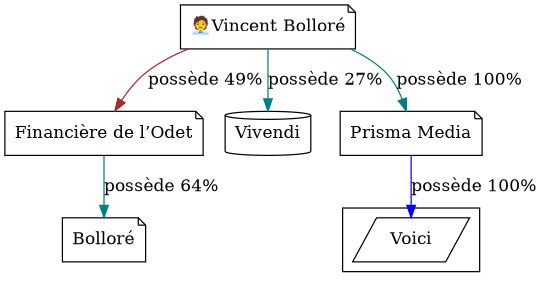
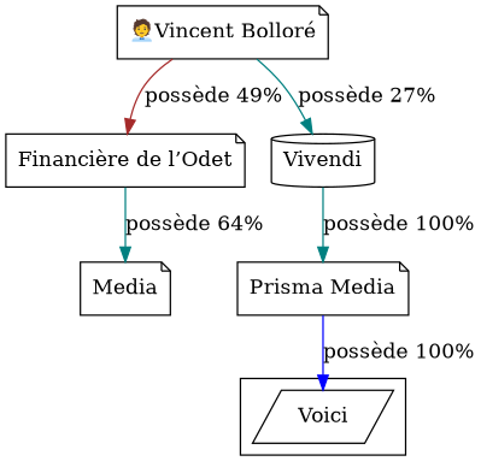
  digraph {
    rankdir=TB
    node [shape=note]
    edge [color=teal]
    n1 [label="🧑‍💼Vincent Bolloré"]
    n2 [label=Voici shape=parallelogram]
    n3 [label="Financière de l’Odet"]
    n4 [label=Vivendi shape=cylinder]
-   n5 [label="Bolloré"]
+   n5 [label=Media]
    n6 [label="Prisma Media"]
    subgraph sub_1 {
      n1
    }
    subgraph cluster_2 {
      n2
    }
    n1 -> n3 [color=brown label="possède 49%"]
    n1 -> n4 [label="possède 27%"]
    n3 -> n5 [label="possède 64%"]
-   n1 -> n6 [label="possède 100%"]
+   n4 -> n6 [label="possède 100%"]
    n6 -> n2 [color=blue label="possède 100%"]
  }
